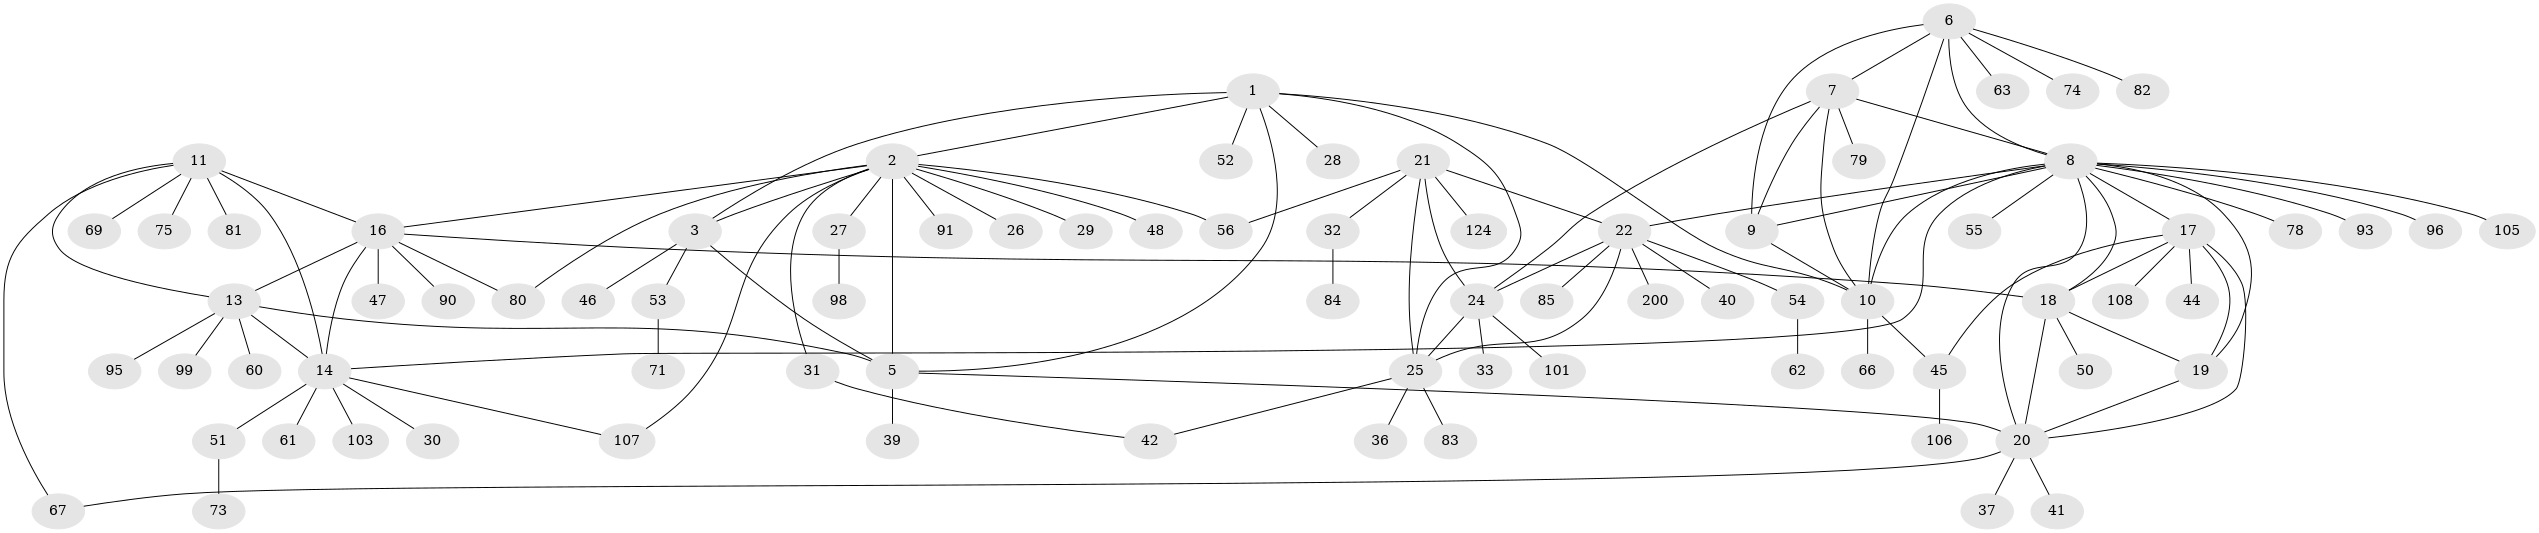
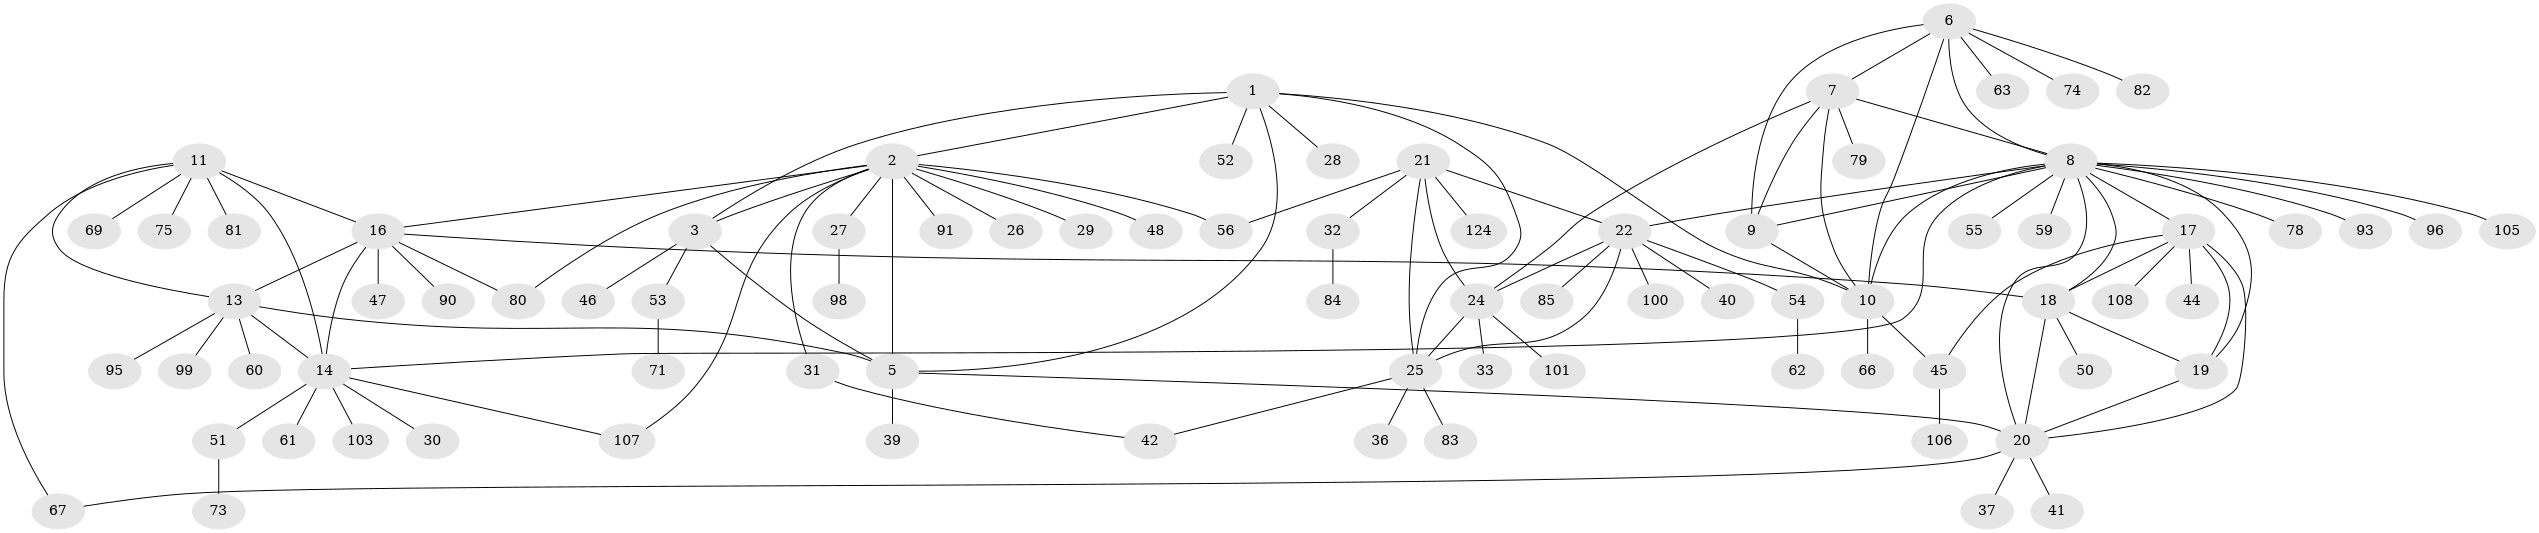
  graph {
    node [color=gray90 style=filled]
    1 [super="+87"]
    2 [super="+4"]
    3 [super="+72"]
    5 [super="+35"]
    10 [super="+68"]
    25 [super="+77"]
    28
    52 [super="+70"]
    n9 [label=16 super="+43"]
    26
    27 [super="+49"]
    29
    31
    48
    56
    80
    91
    107
    46
    53
    20 [super="+86"]
    39
    45
    66
    36
    42
    83
    14 [super="+15"]
    18 [super="+34"]
    13 [super="+58"]
    47
    90
    98
    71
    67
    37
    41
    6 [super="+92"]
    7 [super="+76"]
    8 [super="+16"]
    9 [super="+65"]
    63
    74
    82
    24 [super="+89"]
    79
    17 [super="+64"]
    19
    22 [super="+23"]
    55
+   59
    78
    93
    96
    105
    33
    101
    30 [super="+97"]
    51
    61
    103
    44 [super="+102"]
    108
    50
    40
    54
    85
-   100 [label=200]
+   100
    106
    11 [super="+38"]
    69
    75 [super="+88"]
    81
    60
    95
    99
    21 [super="+94"]
    32 [super="+57"]
    n79 [label=124]
    73
    84
    62
    1 -- 2 [weight=2]
    1 -- 3
    1 -- 5
    1 -- 10
    1 -- 25
    1 -- 28
    1 -- 52
    2 -- 3 [weight=2]
    2 -- 5 [weight=2]
    2 -- n9
    2 -- 26
    2 -- 27
    2 -- 29
    2 -- 31
    2 -- 48
    2 -- 56
    2 -- 80
    2 -- 91
    2 -- 107
    3 -- 5
    3 -- 46
    3 -- 53
    5 -- 20
    5 -- 39
    10 -- 45
    10 -- 66
    25 -- 36
    25 -- 42
    25 -- 83
    n9 -- 80
    n9 -- 14 [weight=2]
    n9 -- 18
    n9 -- 13
    n9 -- 47
    n9 -- 90
    27 -- 98
    31 -- 42
    53 -- 71
    20 -- 67
    20 -- 37
    20 -- 41
    45 -- 106
    14 -- 107
    14 -- 30
    14 -- 51
    14 -- 61
    14 -- 103
    18 -- 20
    18 -- 19
    18 -- 50
    13 -- 5
    13 -- 14 [weight=2]
    13 -- 60
    13 -- 95
    13 -- 99
    6 -- 10
    6 -- 7
    6 -- 8
    6 -- 9
    6 -- 63
    6 -- 74
    6 -- 82
    7 -- 10
    7 -- 8
    7 -- 9
    7 -- 24
    7 -- 79
    8 -- 10
    8 -- 20
    8 -- 14
    8 -- 18
    8 -- 9
    8 -- 17
    8 -- 19
    8 -- 22
    8 -- 55
+   8 -- 59
    8 -- 78
    8 -- 93
    8 -- 96
    8 -- 105
    9 -- 10
    24 -- 25
    24 -- 33
    24 -- 101
    17 -- 20
    17 -- 45
    17 -- 18
    17 -- 19
    17 -- 44
    17 -- 108
    19 -- 20
    22 -- 25 [weight=2]
    22 -- 24 [weight=2]
    22 -- 40
    22 -- 54
    22 -- 85
    22 -- 100
    51 -- 73
    54 -- 62
    11 -- n9
    11 -- 14 [weight=2]
    11 -- 13
    11 -- 67
    11 -- 69
    11 -- 75
    11 -- 81
    21 -- 25
    21 -- 56
    21 -- 24
    21 -- 22 [weight=2]
    21 -- 32
    21 -- n79
    32 -- 84
  }
